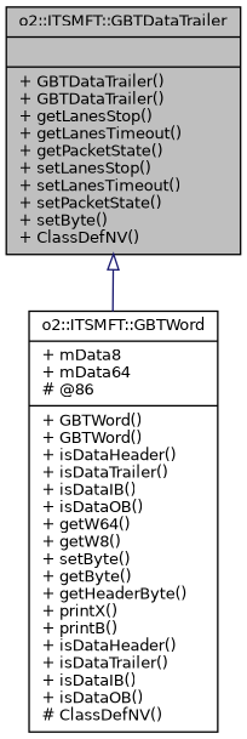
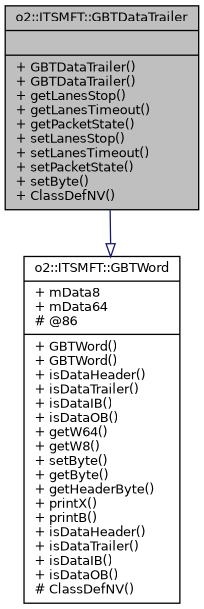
  digraph {
    node [color=black fontname=Helvetica fontsize=10 shape=record]
    n1 [fillcolor=grey75 fontcolor=black height=0.2 label="{o2::ITSMFT::GBTDataTrailer\n||+ GBTDataTrailer()\l+ GBTDataTrailer()\l+ getLanesStop()\l+ getLanesTimeout()\l+ getPacketState()\l+ setLanesStop()\l+ setLanesTimeout()\l+ setPacketState()\l+ setByte()\l+ ClassDefNV()\l}" style=filled width=0.4]
    n2 [height=0.2 label="{o2::ITSMFT::GBTWord\n|+ mData8\l+ mData64\l# @86\l|+ GBTWord()\l+ GBTWord()\l+ isDataHeader()\l+ isDataTrailer()\l+ isDataIB()\l+ isDataOB()\l+ getW64()\l+ getW8()\l+ setByte()\l+ getByte()\l+ getHeaderByte()\l+ printX()\l+ printB()\l+ isDataHeader()\l+ isDataTrailer()\l+ isDataIB()\l+ isDataOB()\l# ClassDefNV()\l}" width=0.4]
-   n1 -> n2 [arrowtail=onormal color=midnightblue dir=back fontname=Helvetica fontsize=10 labelfontname=Helvetica labelfontsize=10 style=solid]
+   n2 -> n1 [arrowtail=onormal color=midnightblue dir=back fontname=Helvetica fontsize=10 labelfontname=Helvetica labelfontsize=10 style=solid]
  }
